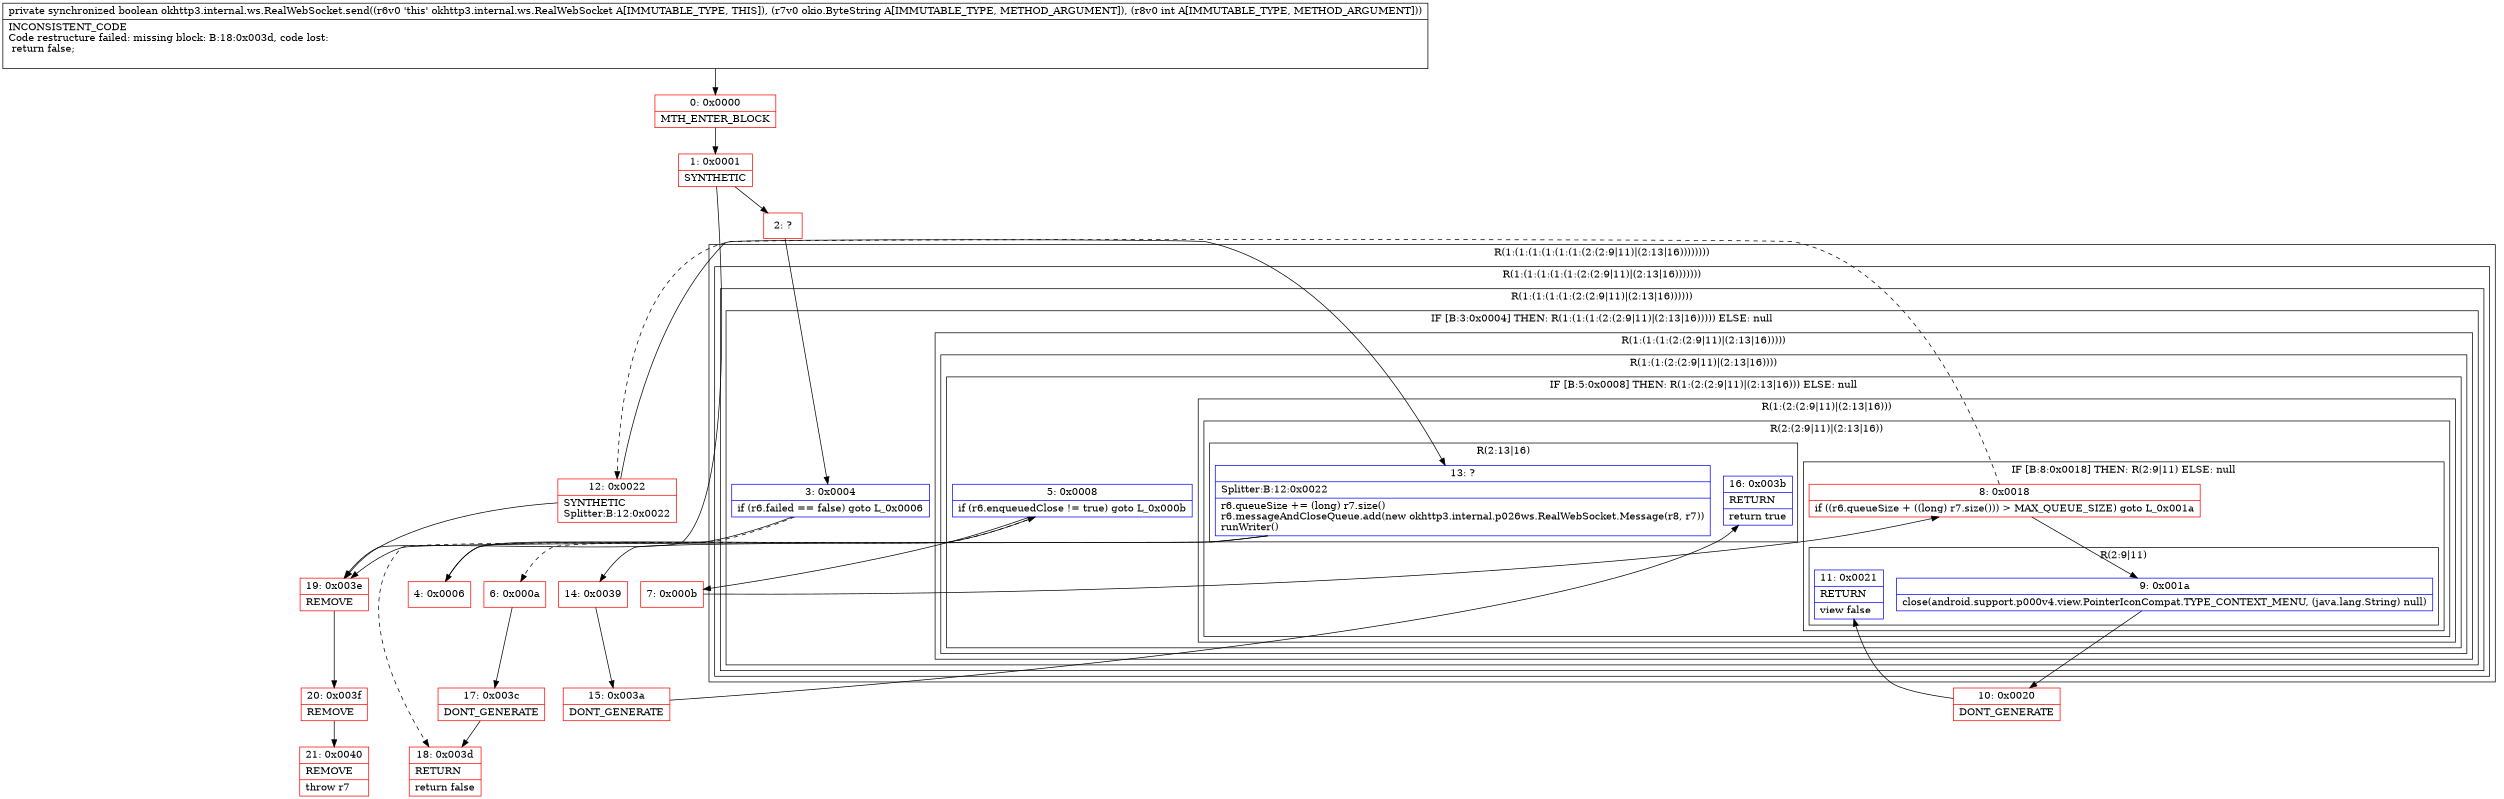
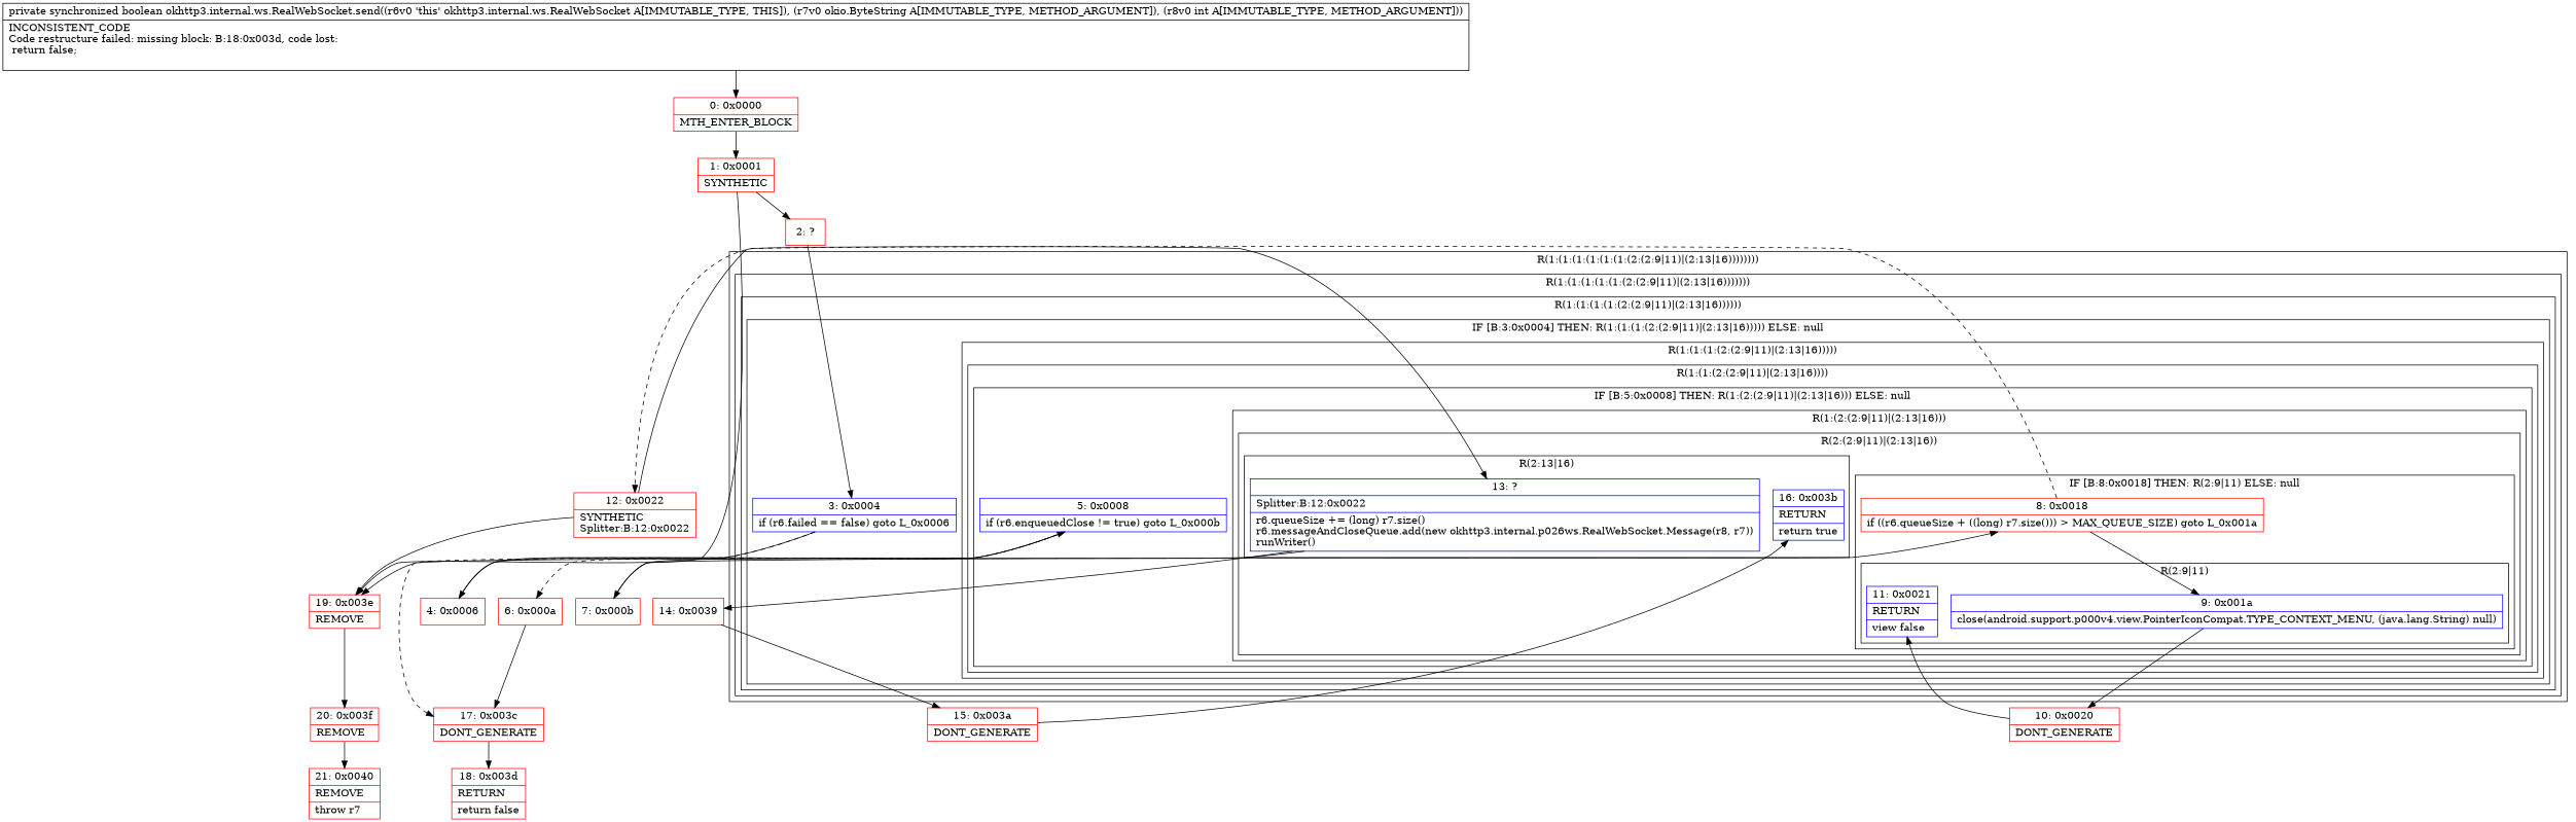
  digraph {
    node [color=red shape=record]
    n1 [color=blue label="{9\:\ 0x001a|close(android.support.p000v4.view.PointerIconCompat.TYPE_CONTEXT_MENU, (java.lang.String) null)\l}"]
    n2 [color=blue label="{11\:\ 0x0021|RETURN\l|view false\l}"]
    n3 [label="{8\:\ 0x0018|if ((r6.queueSize + ((long) r7.size())) \> MAX_QUEUE_SIZE) goto L_0x001a\l}"]
    n4 [color=blue label="{13\:\ ?|Splitter:B:12:0x0022\l|r6.queueSize += (long) r7.size()\lr6.messageAndCloseQueue.add(new okhttp3.internal.p026ws.RealWebSocket.Message(r8, r7))\lrunWriter()\l}"]
    n5 [color=blue label="{16\:\ 0x003b|RETURN\l|return true\l}"]
    n6 [color=blue label="{5\:\ 0x0008|if (r6.enqueuedClose != true) goto L_0x000b\l}"]
    n7 [color=blue label="{3\:\ 0x0004|if (r6.failed == false) goto L_0x0006\l}"]
    n8 [label="{10\:\ 0x0020|DONT_GENERATE\l}"]
    n9 [label="{12\:\ 0x0022|SYNTHETIC\lSplitter:B:12:0x0022\l}"]
    n10 [label="{14\:\ 0x0039}"]
    n11 [label="{19\:\ 0x003e|REMOVE\l}"]
    n12 [label="{6\:\ 0x000a}"]
    n13 [label="{7\:\ 0x000b}"]
    n14 [label="{4\:\ 0x0006}"]
    n15 [label="{17\:\ 0x003c|DONT_GENERATE\l}"]
    n16 [label="{18\:\ 0x003d|RETURN\l|return false\l}"]
    n17 [label="{15\:\ 0x003a|DONT_GENERATE\l}"]
    n18 [label="{20\:\ 0x003f|REMOVE\l}"]
    n19 [label="{0\:\ 0x0000|MTH_ENTER_BLOCK\l}"]
    n20 [label="{1\:\ 0x0001|SYNTHETIC\l}"]
    n21 [label="{2\:\ ?}"]
    n22 [label="{21\:\ 0x0040|REMOVE\l|throw r7\l}"]
    n23 [label="{private synchronized boolean okhttp3.internal.ws.RealWebSocket.send((r6v0 'this' okhttp3.internal.ws.RealWebSocket A[IMMUTABLE_TYPE, THIS]), (r7v0 okio.ByteString A[IMMUTABLE_TYPE, METHOD_ARGUMENT]), (r8v0 int A[IMMUTABLE_TYPE, METHOD_ARGUMENT]))  | INCONSISTENT_CODE\lCode restructure failed: missing block: B:18:0x003d, code lost:\l    return false;\l\l}" color=""]
    subgraph cluster_1 {
      label="R(1:(1:(1:(1:(1:(1:(2:(2:9|11)|(2:13|16))))))))"
      subgraph cluster_2 {
        label="R(1:(1:(1:(1:(1:(2:(2:9|11)|(2:13|16)))))))"
        subgraph cluster_3 {
          label="R(1:(1:(1:(1:(2:(2:9|11)|(2:13|16))))))"
          subgraph cluster_4 {
            label="IF [B:3:0x0004] THEN: R(1:(1:(1:(2:(2:9|11)|(2:13|16))))) ELSE: null"
            n7
            subgraph cluster_5 {
              label="R(1:(1:(1:(2:(2:9|11)|(2:13|16)))))"
              subgraph cluster_6 {
                label="R(1:(1:(2:(2:9|11)|(2:13|16))))"
                subgraph cluster_7 {
                  label="IF [B:5:0x0008] THEN: R(1:(2:(2:9|11)|(2:13|16))) ELSE: null"
                  n6
                  subgraph cluster_8 {
                    label="R(1:(2:(2:9|11)|(2:13|16)))"
                    subgraph cluster_9 {
                      label="R(2:(2:9|11)|(2:13|16))"
                      subgraph cluster_10 {
                        label="IF [B:8:0x0018] THEN: R(2:9|11) ELSE: null"
                        n3
                        subgraph cluster_11 {
                          label="R(2:9|11)"
                          n1
                          n2
                        }
                      }
                      subgraph cluster_12 {
                        label="R(2:13|16)"
                        n4
                        n5
                      }
                    }
                  }
                }
              }
            }
          }
        }
      }
    }
    n1 -> n8
    n3 -> n1
    n3 -> n9 [style=dashed]
    n4 -> n10
    n4 -> n11
    n6 -> n12 [style=dashed]
    n6 -> n13
    n7 -> n14
-   n7 -> n16 [style=dashed]
+   n7 -> n15 [style=dashed]
    n8 -> n2
    n9 -> n4
    n9 -> n11
    n10 -> n17
    n11 -> n18
    n12 -> n15
    n13 -> n3
    n14 -> n6
    n15 -> n16
    n17 -> n5
    n18 -> n22
    n19 -> n20
    n20 -> n11
    n20 -> n21
    n21 -> n7
    n23 -> n19
  }
